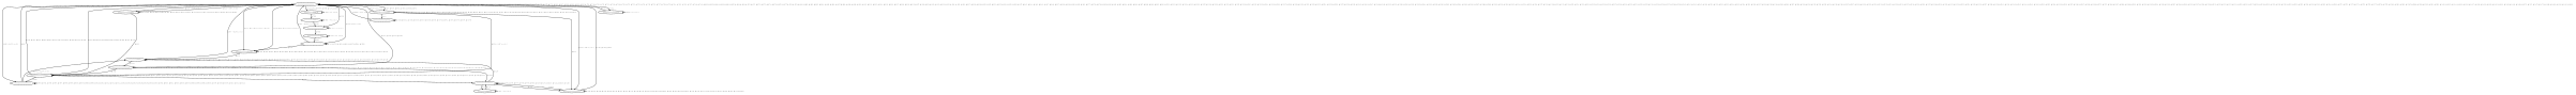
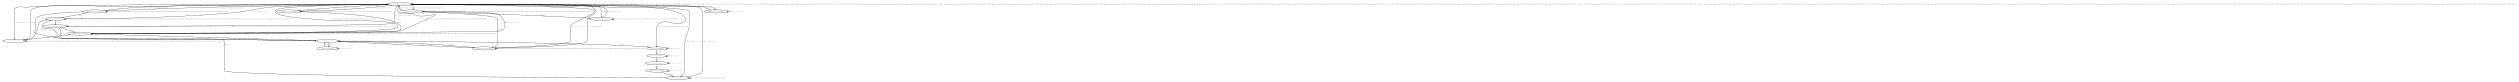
  digraph {
    fontname=Montserrat
    node [fontname=Montserrat fontsize=20 penwidth=3 shape=oval style=rounded]
    edge [arrowsize=1 color=black fontname=Montserrat fontsize=20 penwidth=3 style=bold]
    0000000000000000
    "00000000000009d8"
    0000000000000004
    0000000000000001
    0000000000000055
    0000000000000030
    "00000000000009d4"
    0000000000000002
    0000000000000003
    0000000000000010
    "00000000fffff9d8"
    "00000000ffffffaa"
    0000000000001000
    "00000000000000aa"
    "00000000fffff9d4"
    "00000000ffffffd0"
    "00000000000007f0"
    "000000000000ffd0"
    0000000000000000 -> 0000000000000000 [label="@601, @602, @603, @609, @610, @611, @612, @613, @614, @623, @624, @625, @626, @627, @628, @643, @644, @645, @646, @647, @648, @649, @650, @651, @652, @653, @654, @655, @656, @657, @664, @665, @666, @667, @668, @669, @670, @671, @672, @673, @674, @675, @676, @677, @678, @686, @687, @688, @689, @690, @691, @718, @719, @720, @721, @722, @728, @729, @730, @731, @732, @733, @734, @735, @736, @737, @738, @739, @744, @745, @746, @747, @748, @749, @862, @863, @864, @865, @866, @867, @868, @869, @870, @871, @872, @873, @874, @875, @876, @877, @878, @879, @880, @881, @882, @883, @884, @885, @886, @887, @888, @898, @899, @900, @901, @902, @903, @904, @905, @906, @907, @908, @909, @910, @917, @918, @919, @920, @921, @922, @923, @924, @925, @926, @927, @928, @929, @930, @931, @932, @933, @934, @935, @936, @937, @943, @944, @945, @946, @947, @948, @957, @958, @959, @960, @961, @962, @977, @978, @979, @980, @981, @982, @983, @984, @985, @986, @987, @988, @989, @990, @991, @1001, @1002, @1003, @1004, @1005, @1006, @1007, @1008, @1009, @1010, @1011, @1012, @1013, @1020, @1021, @1022, @1023, @1024, @1025, @1026, @1027, @1028, @1029, @1030, @1031, @1032, @1033, @1034, @1035, @1036, @1037, @1038, @1039, @1040, @1046, @1047, @1048, @1049, @1050, @1051, @1060, @1061, @1062, @1063, @1064, @1065, @1080, @1081, @1082, @1083, @1084, @1085, @1086, @1087, @1088, @1089, @1090, @1091, @1092, @1093, @1094, @1104, @1105, @1106, @1107, @1108, @1109, @1110, @1111, @1112, @1113, @1114, @1115, @1116, @1123, @1124, @1125, @1126, @1127, @1128, @1129, @1130, @1131, @1132, @1133, @1134, @1135, @1136, @1137, @1138, @1139, @1140, @1141, @1142, @1143, @1149, @1150, @1151, @1152, @1153, @1154, @1163, @1164, @1165, @1166, @1167, @1168, @1183, @1184, @1185, @1186, @1187, @1188, @1189, @1190, @1191, @1192, @1193, @1194, @1195, @1196, @1197, @1207, @1208, @1209, @1210, @1211, @1212, @1213, @1214, @1215, @1216, @1217, @1218, @1219, @1226, @1227, @1228, @1229, @1230, @1231, @1232, @1233, @1234, @1235, @1236, @1237, @1238, @1239, @1240, @1241, @1242, @1243, @1244, @1245, @1246, @1252, @1253, @1254, @1255, @1256, @1257, @1266, @1267, @1268, @1269, @1270, @1271, @1286, @1287, @1288, @1289, @1290, @1291, @1292, @1293, @1294, @1295, @1296, @1297, @1298, @1299, @1300, @1307, @1308, @1309, @1310, @1311, @1312, @1313, @1314, @1315, @1316, @1317, @1318, @1319, @1320, @1321, @1329, @1330, @1331, @1332, @1333, @1334, @1361, @1362, @1363, @1364, @1365, @1371, @1372, @1373, @1374, @1375, @1376, @1377, @1378, @1379, @1380, @1381, @1382, @1387, @1388, @1389, @1390, @1391, @1392, @1452, @1453, @1454, @1455, @1456, @1457, @1458, @1459, @1460, @1461, @1462, @1463, @1468, @1469, @1470, @1471, @1472, @1473, @1488, @1489, @1490, @1491, @1492"]
    0000000000000000 -> "00000000000009d8" [label="@604, @911, @1014, @1117, @1220"]
    0000000000000000 -> 0000000000000004 [label="@615, @658, @679, @889, @992, @1095, @1198, @1301, @1322"]
    0000000000000000 -> 0000000000000001 [label="@629, @949, @963, @1066, @1169, @1272"]
    0000000000000000 -> 0000000000000055 [label="@692 + 643*n, n=0..1"]
    0000000000000000 -> 0000000000000030 [label="@740 + 643*n, n=0..1"]
    0000000000000000 -> "00000000000009d4" [label="@938 + 103*n, n=0..3"]
-   0000000000000000 -> "00000000000007f0" [label="@1052"]
+   0000000000000000 -> 0000000000000002 [label="@1052"]
    0000000000000000 -> 0000000000000003 [label="@1155 + 103*n, n=0..1"]
    0000000000000000 -> 0000000000000010 [label="@1464"]
    0000000000000000 -> "00000000fffff9d8" [label="@723, @750, @1366, @1393, @1474, @1493"]
    "00000000000009d8" -> 0000000000000000 [label="@608, @916, @1019, @1122, @1225"]
    "00000000000009d8" -> "00000000000009d8" [label="@605, @606, @607, @809, @810, @811, @812, @813, @814, @912, @913, @914, @915, @1015, @1016, @1017, @1018, @1118, @1119, @1120, @1121, @1221, @1222, @1223, @1224"]
    "00000000000009d8" -> "00000000ffffffaa" [label="@815"]
    0000000000000004 -> 0000000000000000 [label="@622, @642, @663, @685, @897, @1000, @1103, @1206, @1285, @1306, @1328"]
    0000000000000004 -> 0000000000000004 [label="@616, @617, @618, @619, @620, @621, @635, @636, @637, @638, @639, @640, @641, @659, @660, @661, @662, @680, @681, @682, @683, @684, @766, @767, @823, @824, @825, @826, @827, @828, @829, @830, @831, @832, @833, @834, @890, @891, @892, @893, @894, @895, @896, @993, @994, @995, @996, @997, @998, @999, @1096, @1097, @1098, @1099, @1100, @1101, @1102, @1199, @1200, @1201, @1202, @1203, @1204, @1205, @1278, @1279, @1280, @1281, @1282, @1283, @1284, @1302, @1303, @1304, @1305, @1323, @1324, @1325, @1326, @1327"]
    0000000000000004 -> 0000000000000055 [label="@835"]
    0000000000000004 -> 0000000000001000 [label="@768"]
    0000000000000001 -> 0000000000000000 [label="@956 + 20*n, n=0..1"]
    0000000000000001 -> 0000000000000004 [label="@634 + 643*n, n=0..1"]
    0000000000000001 -> 0000000000000001 [label="@630, @631, @632, @633, @950, @951, @952, @953, @954, @955, @964, @965, @966, @967, @968, @969, @970, @971, @972, @973, @974, @975, @1067, @1068, @1069, @1070, @1170, @1171, @1172, @1173, @1273, @1274, @1275, @1276"]
    0000000000000001 -> 0000000000000002 [label="@1071"]
    0000000000000001 -> 0000000000000003 [label="@1174"]
    0000000000000055 -> 0000000000000000 [label="@861"]
    0000000000000055 -> 0000000000000055 [label="@693, @694, @695, @696, @697, @698, @699, @836, @837, @838, @839, @840, @841, @842, @843, @844, @845, @846, @847, @848, @849, @850, @851, @852, @853, @854, @855, @856, @857, @858, @859, @860, @1336, @1337, @1338, @1339, @1340, @1341, @1342"]
    0000000000000055 -> "00000000ffffffaa" [label="@700 + 643*n, n=0..1"]
    0000000000000030 -> 0000000000000000 [label="@743 + 643*n, n=0..1"]
    0000000000000030 -> "00000000000009d8" [label="@808"]
    0000000000000030 -> 0000000000000030 [label="@741, @742, @805, @806, @807, @1384, @1385"]
    "00000000000009d4" -> 0000000000000000 [label="@942 + 103*n, n=0..3"]
    "00000000000009d4" -> 0000000000000004 [label="@822"]
    "00000000000009d4" -> "00000000000009d4" [label="@816, @817, @818, @819, @820, @821, @939, @940, @941, @1042, @1043, @1044, @1145, @1146, @1147, @1248, @1249, @1250"]
    0000000000000002 -> 0000000000000000 [label="@1059 + 20*n, n=0..1"]
    0000000000000002 -> 0000000000000002 [label="@1053, @1054, @1055, @1056, @1057, @1058, @1072, @1073, @1074, @1075, @1076, @1077, @1078"]
    0000000000000003 -> 0000000000000000 [label="@1162, @1182, @1265"]
    0000000000000003 -> 0000000000000003 [label="@1156, @1157, @1158, @1159, @1160, @1161, @1175, @1176, @1177, @1178, @1179, @1180, @1181, @1259, @1260, @1261, @1262, @1263, @1264, @1412, @1413, @1414, @1415, @1416, @1417, @1418, @1419, @1420, @1421"]
    0000000000000003 -> 0000000000001000 [label="@1422"]
    0000000000000010 -> 0000000000000000 [label="@1467"]
    0000000000000010 -> 0000000000000010 [label="@1465 + 1*n, n=0..1"]
    "00000000fffff9d8" -> "00000000fffff9d8" [label="@782 + 1*n, n=0..5"]
    "00000000fffff9d8" -> "00000000ffffffd0" [label="@788"]
    "00000000ffffffaa" -> 0000000000000000 [label="@717 + 643*n, n=0..1"]
    "00000000ffffffaa" -> "00000000ffffffaa" [label="@701, @702, @703, @704, @705, @706, @707, @708, @709, @710, @711, @712, @713, @714, @715, @716, @1344, @1345, @1346, @1347, @1348, @1349, @1350, @1351, @1352, @1353, @1354, @1355, @1356, @1357, @1358, @1359, @1428, @1429, @1430, @1431, @1432, @1433, @1434, @1435, @1436, @1437, @1438, @1439"]
    "00000000ffffffaa" -> "00000000000000aa" [label="@1440"]
    0000000000001000 -> 0000000000000003 [label="@1411"]
+   0000000000001000 -> "00000000fffff9d8" [label="@781"]
    0000000000001000 -> "00000000ffffffaa" [label="@1427"]
    0000000000001000 -> 0000000000001000 [label="@769, @770, @771, @777, @778, @779, @780, @1409, @1410, @1423, @1424, @1425, @1426"]
    0000000000001000 -> "00000000fffff9d4" [label="@772"]
    "00000000000000aa" -> 0000000000000000 [label="@707, @1370, @1451, @1487"]
    "00000000000000aa" -> 0000000000000004 [label="@765"]
    "00000000000000aa" -> 0000000000001000 [label="@1408"]
    "00000000000000aa" -> "00000000000000aa" [label="@724, @725, @726, @751, @752, @753, @754, @755, @756, @757, @758, @759, @760, @761, @762, @763, @764, @1367, @1368, @1369, @1394, @1395, @1396, @1397, @1398, @1399, @1400, @1401, @1402, @1403, @1404, @1405, @1406, @1407, @1441, @1442, @1443, @1444, @1445, @1446, @1447, @1448, @1449, @1450, @1475, @1476, @1477, @1478, @1479, @1480, @1481, @1482, @1483, @1484, @1485, @1486, @1494, @1495, @1496, @1497, @1498, @1499"]
    "00000000fffff9d4" -> 0000000000001000 [label="@716"]
    "00000000fffff9d4" -> "00000000fffff9d4" [label="@773 + 1*n, n=0..2"]
    "00000000ffffffd0" -> "00000000ffffffd0" [label="@789 + 1*n, n=0..1"]
    "00000000ffffffd0" -> "00000000000007f0" [label="@791"]
    "00000000000007f0" -> "00000000000007f0" [label="@792 + 1*n, n=0..5"]
    "00000000000007f0" -> "000000000000ffd0" [label="@798"]
    "000000000000ffd0" -> 0000000000000030 [label="@804"]
    "000000000000ffd0" -> "000000000000ffd0" [label="@799 + 1*n, n=0..4"]
  }
